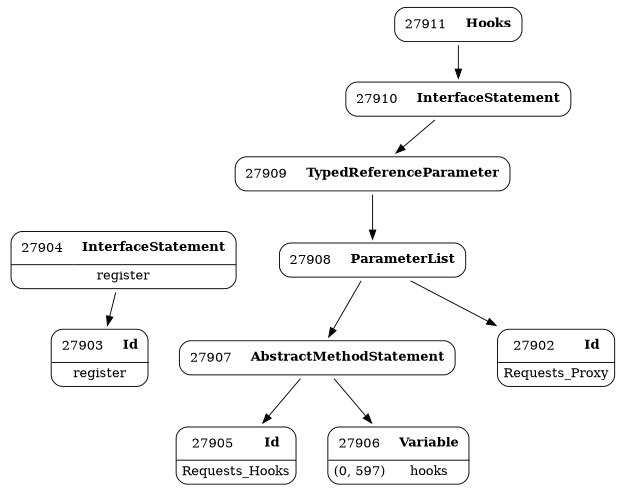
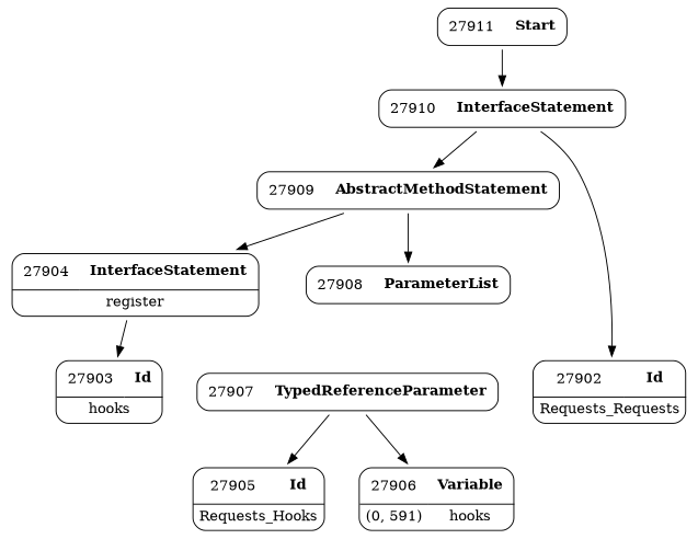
  digraph {
    node [shape=none]
    edge [weight=2]
    n1 [label=<<TABLE border='1' cellspacing='0' cellpadding='10' style='rounded' ><TR><TD border='0'>27904</TD><TD border='0'><B>InterfaceStatement</B></TD></TR><HR/><TR><TD border='0' cellpadding='5' colspan='2'>register</TD></TR></TABLE>>]
-   n2 [label=<<TABLE border='1' cellspacing='0' cellpadding='10' style='rounded' ><TR><TD border='0'>27903</TD><TD border='0'><B>Id</B></TD></TR><HR/><TR><TD border='0' cellpadding='5' colspan='2'>register</TD></TR></TABLE>>]
+   n2 [label=<<TABLE border='1' cellspacing='0' cellpadding='10' style='rounded' ><TR><TD border='0'>27903</TD><TD border='0'><B>Id</B></TD></TR><HR/><TR><TD border='0' cellpadding='5' colspan='2'>hooks</TD></TR></TABLE>>]
    n3 [label=<<TABLE border='1' cellspacing='0' cellpadding='10' style='rounded' ><TR><TD border='0'>27905</TD><TD border='0'><B>Id</B></TD></TR><HR/><TR><TD border='0' cellpadding='5' colspan='2'>Requests_Hooks</TD></TR></TABLE>>]
-   n4 [label=<<TABLE border='1' cellspacing='0' cellpadding='10' style='rounded' ><TR><TD border='0'>27906</TD><TD border='0'><B>Variable</B></TD></TR><HR/><TR><TD border='0' cellpadding='5'>(0, 597)</TD><TD border='0' cellpadding='5'>hooks</TD></TR></TABLE>>]
-   n5 [label=<<TABLE border='1' cellspacing='0' cellpadding='10' style='rounded' ><TR><TD border='0'>27907</TD><TD border='0'><B>AbstractMethodStatement</B></TD></TR></TABLE>>]
+   n4 [label=<<TABLE border='1' cellspacing='0' cellpadding='10' style='rounded' ><TR><TD border='0'>27906</TD><TD border='0'><B>Variable</B></TD></TR><HR/><TR><TD border='0' cellpadding='5'>(0, 591)</TD><TD border='0' cellpadding='5'>hooks</TD></TR></TABLE>>]
+   n5 [label=<<TABLE border='1' cellspacing='0' cellpadding='10' style='rounded' ><TR><TD border='0'>27907</TD><TD border='0'><B>TypedReferenceParameter</B></TD></TR></TABLE>>]
    n6 [label=<<TABLE border='1' cellspacing='0' cellpadding='10' style='rounded' ><TR><TD border='0'>27908</TD><TD border='0'><B>ParameterList</B></TD></TR></TABLE>>]
-   n7 [label=<<TABLE border='1' cellspacing='0' cellpadding='10' style='rounded' ><TR><TD border='0'>27909</TD><TD border='0'><B>TypedReferenceParameter</B></TD></TR></TABLE>>]
+   n7 [label=<<TABLE border='1' cellspacing='0' cellpadding='10' style='rounded' ><TR><TD border='0'>27909</TD><TD border='0'><B>AbstractMethodStatement</B></TD></TR></TABLE>>]
    n8 [label=<<TABLE border='1' cellspacing='0' cellpadding='10' style='rounded' ><TR><TD border='0'>27910</TD><TD border='0'><B>InterfaceStatement</B></TD></TR></TABLE>>]
-   n9 [label=<<TABLE border='1' cellspacing='0' cellpadding='10' style='rounded' ><TR><TD border='0'>27902</TD><TD border='0'><B>Id</B></TD></TR><HR/><TR><TD border='0' cellpadding='5' colspan='2'>Requests_Proxy</TD></TR></TABLE>>]
-   n10 [label=<<TABLE border='1' cellspacing='0' cellpadding='10' style='rounded' ><TR><TD border='0'>27911</TD><TD border='0'><B>Hooks</B></TD></TR></TABLE>>]
+   n9 [label=<<TABLE border='1' cellspacing='0' cellpadding='10' style='rounded' ><TR><TD border='0'>27902</TD><TD border='0'><B>Id</B></TD></TR><HR/><TR><TD border='0' cellpadding='5' colspan='2'>Requests_Requests</TD></TR></TABLE>>]
+   n10 [label=<<TABLE border='1' cellspacing='0' cellpadding='10' style='rounded' ><TR><TD border='0'>27911</TD><TD border='0'><B>Start</B></TD></TR></TABLE>>]
    n1 -> n2
    n5 -> n3
    n5 -> n4
-   n6 -> n5
+   n7 -> n1
    n7 -> n6
    n8 -> n7
-   n6 -> n9
+   n8 -> n9
    n10 -> n8
  }
